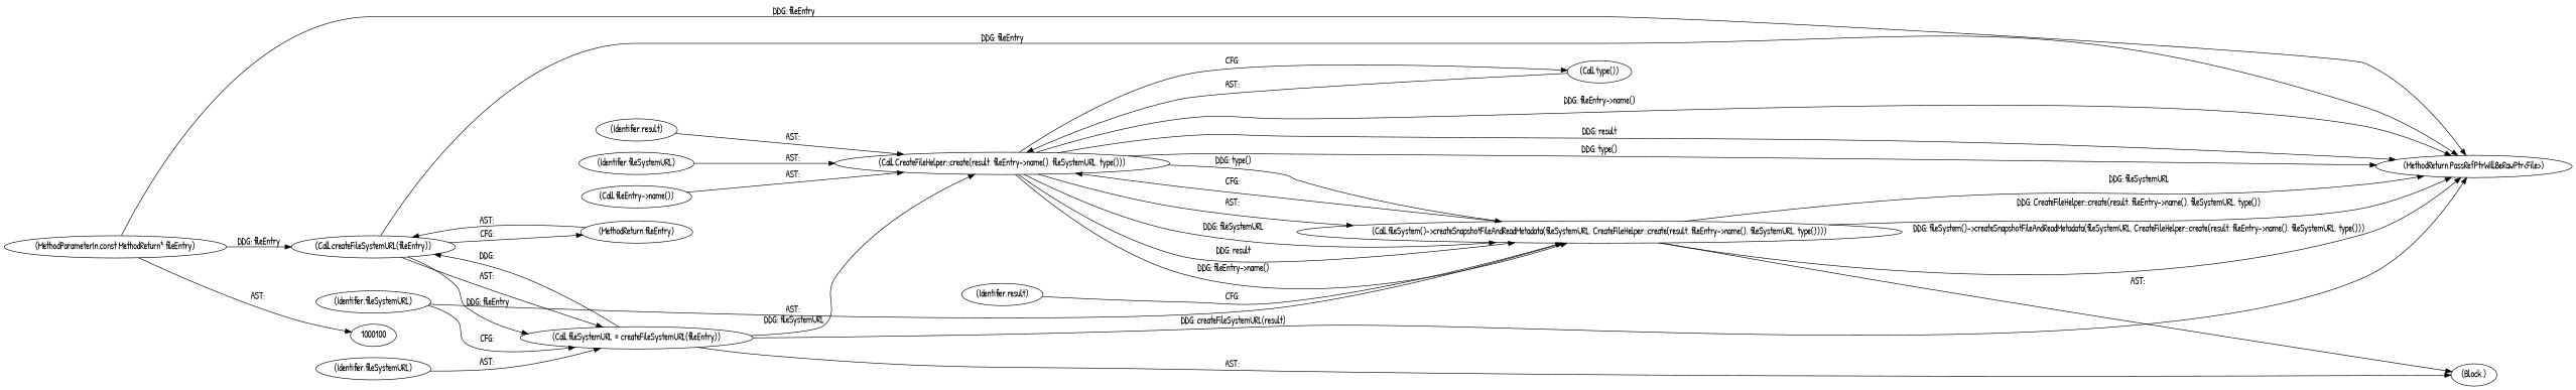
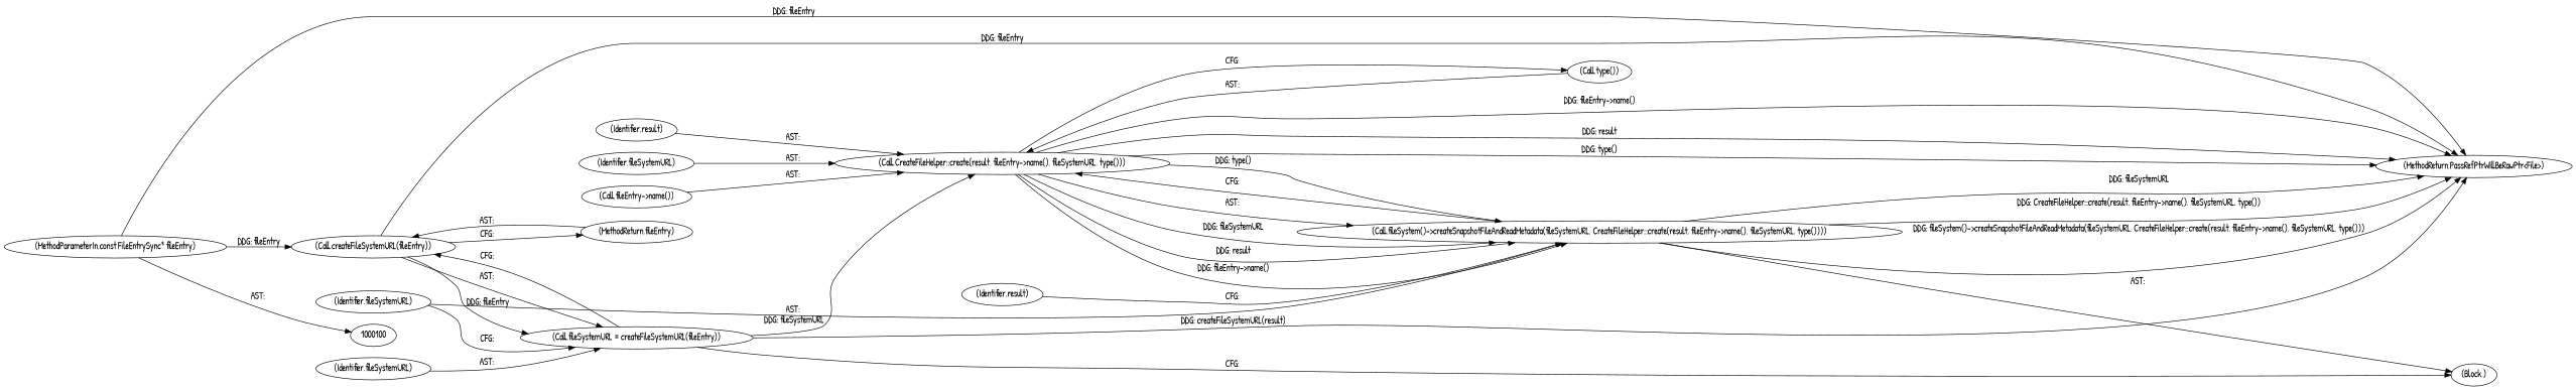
  digraph {
    fontname="Patrick Hand"
    rankdir=LR
    node [fontname="Patrick Hand"]
    edge [fontname="Patrick Hand"]
    n1 [label="(Call,createFileSystemURL(fileEntry))"]
    n2 [label="(Call,fileSystemURL = createFileSystemURL(fileEntry))"]
    n3 [label="(MethodReturn,PassRefPtrWillBeRawPtr<File>)"]
    n4 [label="(MethodReturn,fileEntry)"]
    n5 [label="(Call,CreateFileHelper::create(result, fileEntry->name(), fileSystemURL, type()))"]
    n6 [label="(Block,)"]
-   n7 [label="(MethodParameterIn,const MethodReturn* fileEntry)"]
+   n7 [label="(MethodParameterIn,const FileEntrySync* fileEntry)"]
    1000100
    n9 [label="(Call,fileSystem()->createSnapshotFileAndReadMetadata(fileSystemURL, CreateFileHelper::create(result, fileEntry->name(), fileSystemURL, type())))"]
    n10 [label="(Call,type())"]
    n11 [label="(Call,fileEntry->name())"]
    n12 [label="(Identifier,fileSystemURL)"]
    n13 [label="(Identifier,result)"]
    n14 [label="(Identifier,fileSystemURL)"]
    n15 [label="(Identifier,fileSystemURL)"]
    n16 [label="(Identifier,result)"]
    n1 -> n2 [label="AST: "]
    n1 -> n2 [label="DDG: fileEntry"]
    n1 -> n3 [label="DDG: fileEntry"]
    n1 -> n4 [label="CFG: "]
-   n2 -> n1 [label="DDG: "]
+   n2 -> n1 [label="CFG: "]
    n2 -> n3 [label="DDG: createFileSystemURL(result)"]
    n2 -> n5 [label="DDG: fileSystemURL"]
-   n2 -> n6 [label="AST: "]
+   n2 -> n6 [label="CFG: "]
    n4 -> n1 [label="AST: "]
    n5 -> n3 [label="DDG: fileEntry->name()"]
    n5 -> n3 [label="DDG: result"]
    n5 -> n3 [label="DDG: type()"]
    n5 -> n9 [label="AST: "]
    n5 -> n9 [label="DDG: fileSystemURL"]
    n5 -> n9 [label="DDG: result"]
    n5 -> n9 [label="DDG: fileEntry->name()"]
    n5 -> n9 [label="DDG: type()"]
    n5 -> n10 [label="CFG: "]
    n7 -> n1 [label="DDG: fileEntry"]
    n7 -> n3 [label="DDG: fileEntry"]
    n7 -> 1000100 [label="AST: "]
    n9 -> n3 [label="DDG: CreateFileHelper::create(result, fileEntry->name(), fileSystemURL, type())"]
    n9 -> n3 [label="DDG: fileSystem()->createSnapshotFileAndReadMetadata(fileSystemURL, CreateFileHelper::create(result, fileEntry->name(), fileSystemURL, type()))"]
    n9 -> n3 [label="DDG: fileSystemURL"]
    n9 -> n5 [label="CFG: "]
    n9 -> n6 [label="AST: "]
    n10 -> n5 [label="AST: "]
    n11 -> n5 [label="AST: "]
    n12 -> n2 [label="CFG: "]
    n12 -> n9 [label="AST: "]
    n13 -> n5 [label="AST: "]
    n14 -> n2 [label="AST: "]
    n15 -> n5 [label="AST: "]
    n16 -> n9 [label="CFG: "]
  }
